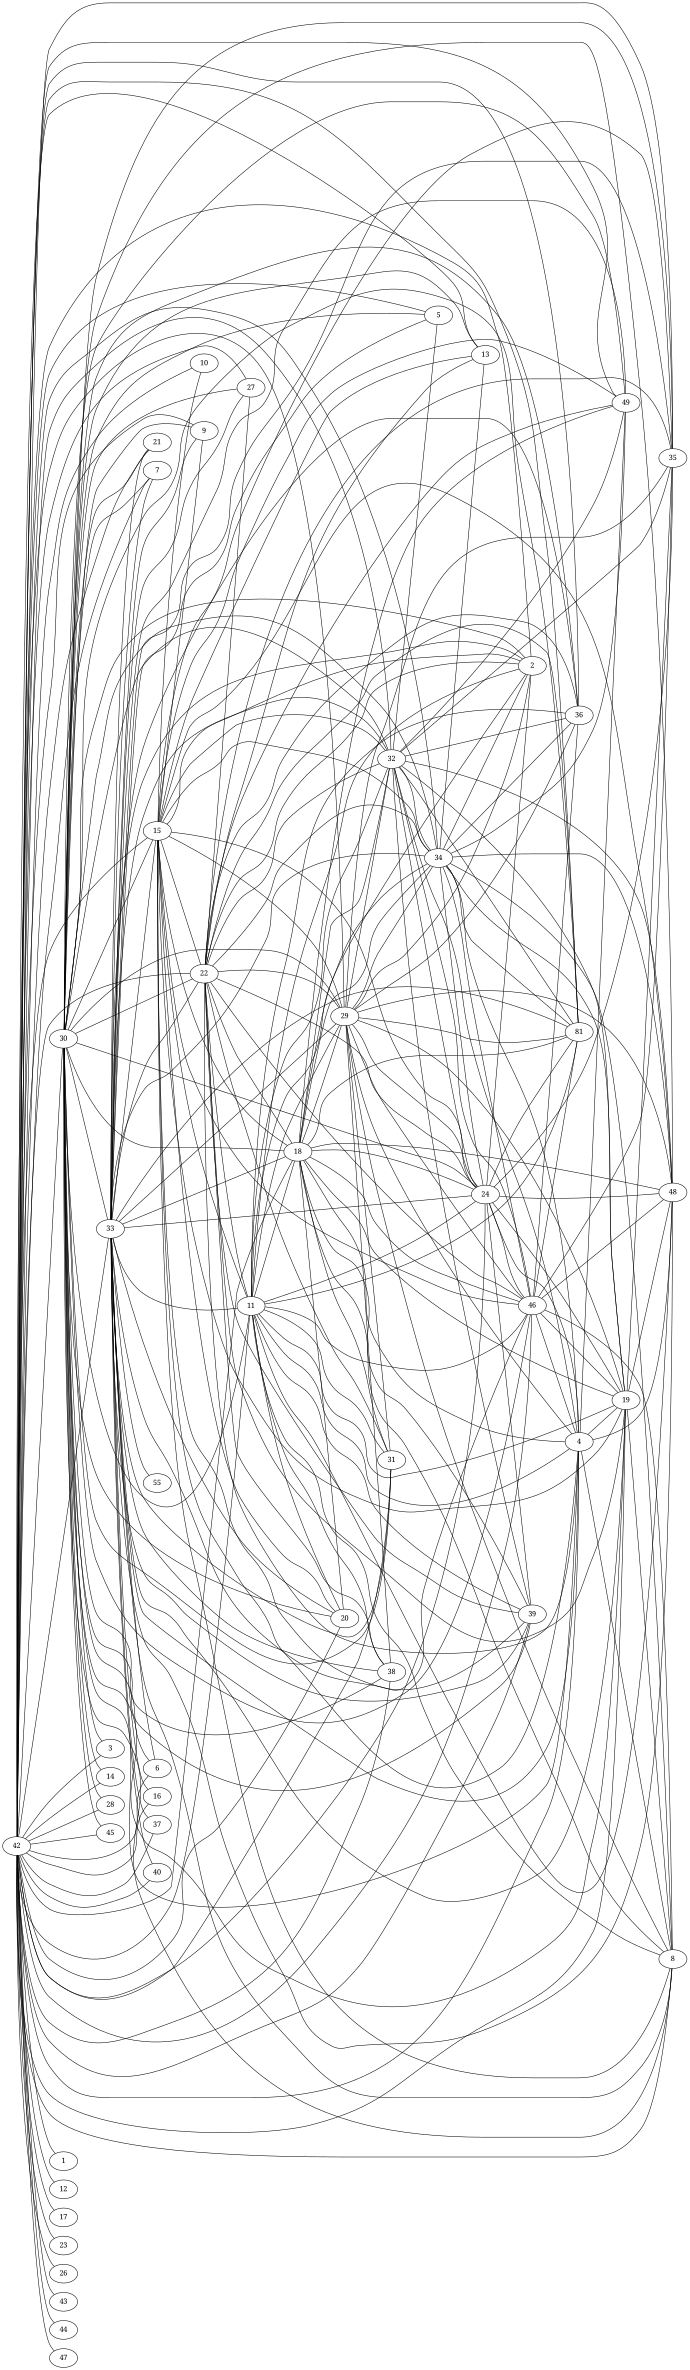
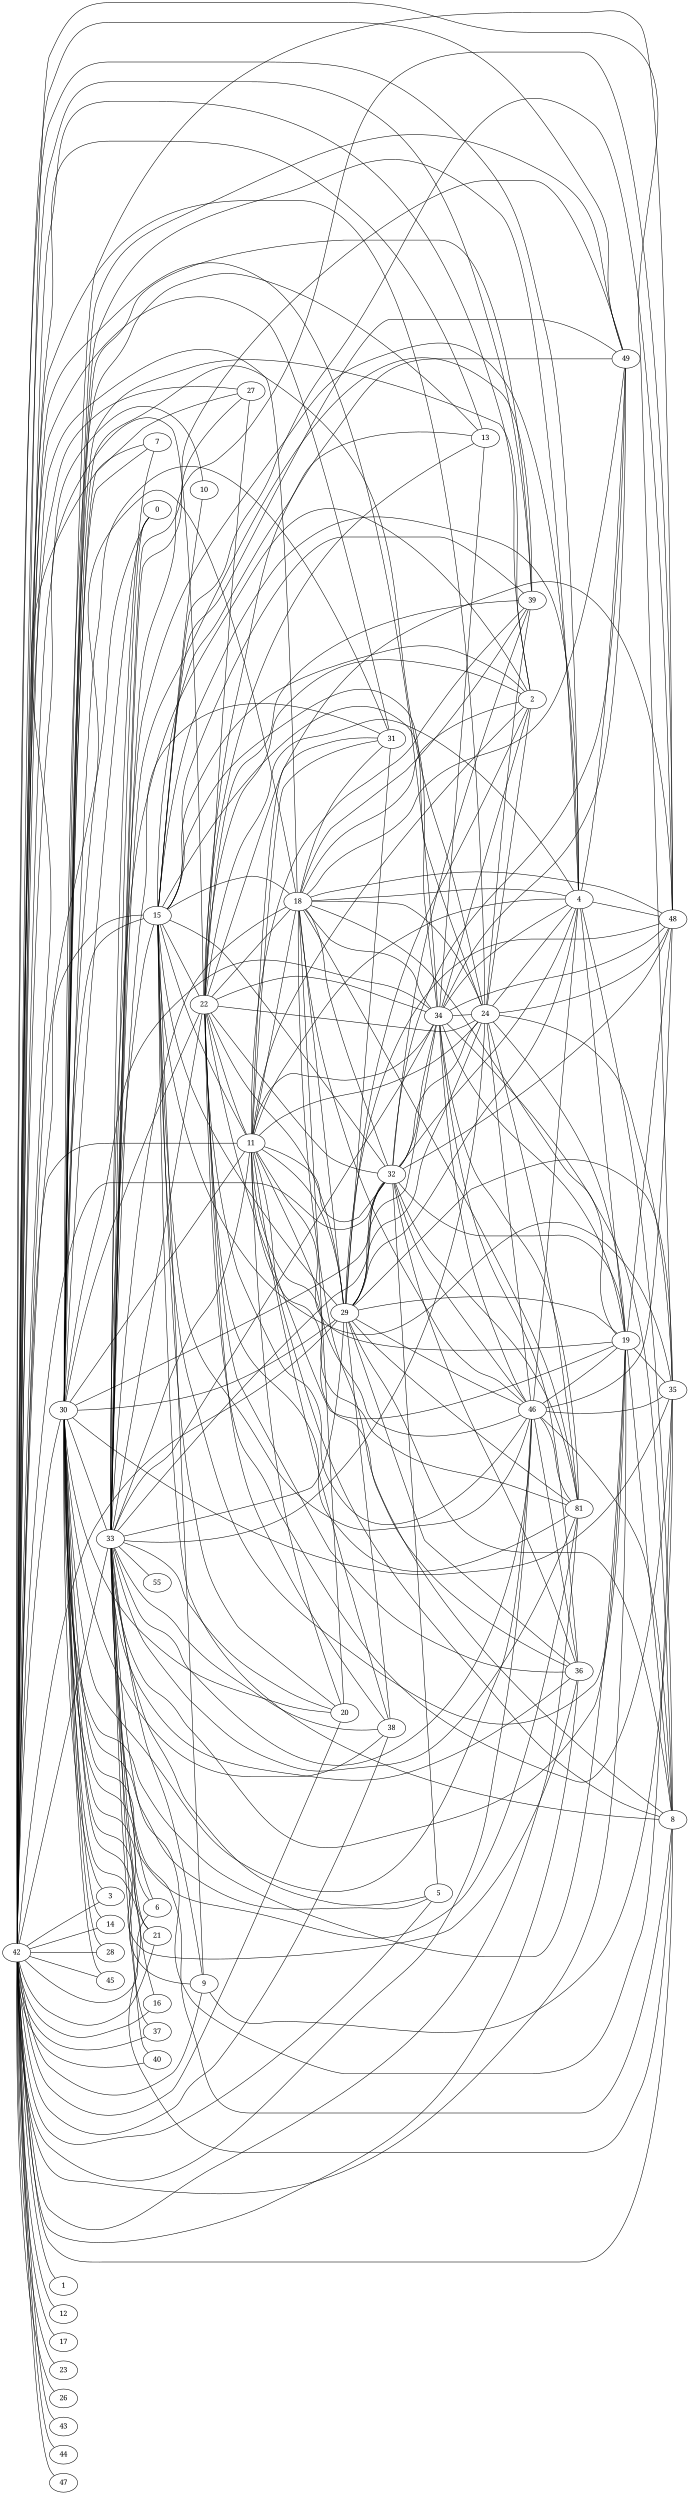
  graph {
    fontname="Noto Serif"
    rankdir=LR
    node [fontname="Noto Serif"]
    edge [fontname="Noto Serif"]
    4
    8
    19
    48
    49
    35
    11
    2
    18
    20
    24
    29
    31
    32
    34
    36
    38
    39
    n19 [label=81]
    46
    5
    13
    15
    9
    10
    22
    27
    30
+   0
    3
    6
    7
    14
    28
    33
    45
    21
    16
    n39 [label=55]
    37
    40
    42
    1
    12
    17
    23
    26
    43
    44
    47
    4 -- 8
    4 -- 19
    4 -- 48
    4 -- 49
    19 -- 8
    19 -- 48
    19 -- 35
    11 -- 4
    11 -- 8
    11 -- 19
    11 -- 48
    11 -- 2
    11 -- 18
    11 -- 20
    11 -- 24
    11 -- 29
    11 -- 31
    11 -- 32
    11 -- 34
    11 -- 36
    11 -- 38
    11 -- 39
    11 -- n19
    11 -- 46
    18 -- 4
    18 -- 8
    18 -- 19
    18 -- 48
    18 -- 49
    18 -- 2
    18 -- 20
    18 -- 24
    18 -- 29
    18 -- 31
    18 -- 32
    18 -- 34
    18 -- 39
    18 -- n19
    18 -- 46
    24 -- 4
    24 -- 19
    24 -- 48
    24 -- 35
    24 -- 2
    24 -- 39
    24 -- n19
    24 -- 46
    29 -- 4
    29 -- 8
    29 -- 19
    29 -- 48
    29 -- 35
    29 -- 2
    29 -- 24
    29 -- 31
    29 -- 32
    29 -- 34
    29 -- 36
    29 -- 38
    29 -- n19
    29 -- 46
    32 -- 4
    32 -- 19
    32 -- 48
    32 -- 49
-   32 -- 35
+   9 -- 35
    32 -- 24
    32 -- 34
    32 -- 36
    32 -- 39
    32 -- n19
    32 -- 46
    32 -- 5
    34 -- 4
    34 -- 8
    34 -- 19
    34 -- 48
    34 -- 49
    34 -- 2
    34 -- 24
    34 -- 36
    34 -- n19
    34 -- 46
    34 -- 13
    46 -- 4
    46 -- 8
    46 -- 19
    46 -- 48
    46 -- 35
    46 -- 36
    46 -- n19
    15 -- 4
    15 -- 8
    15 -- 19
    15 -- 48
    15 -- 49
    15 -- 35
    15 -- 11
    15 -- 2
    15 -- 18
    15 -- 20
    15 -- 24
    15 -- 29
    15 -- 32
    15 -- 34
    15 -- 39
    15 -- 46
    15 -- 13
    15 -- 9
    15 -- 10
    15 -- 22
    22 -- 4
    22 -- 19
    22 -- 49
    22 -- 35
    22 -- 11
    22 -- 2
    22 -- 18
    22 -- 24
    22 -- 29
    22 -- 31
    22 -- 32
    22 -- 34
    22 -- 36
    22 -- 38
    22 -- 39
    22 -- n19
    22 -- 46
    22 -- 13
    22 -- 27
    30 -- 4
    30 -- 8
    30 -- 19
    30 -- 48
    30 -- 49
    30 -- 35
    30 -- 11
    30 -- 2
    30 -- 18
    30 -- 20
    30 -- 24
    30 -- 29
    30 -- 31
    30 -- 32
    30 -- 34
    30 -- 36
    30 -- 38
    30 -- 39
    30 -- n19
    30 -- 46
    30 -- 5
    30 -- 13
    30 -- 15
    30 -- 9
    30 -- 22
    30 -- 27
+   30 -- 0
    30 -- 3
    30 -- 6
    30 -- 7
    30 -- 14
    30 -- 28
    30 -- 33
    30 -- 45
    30 -- 21
    33 -- 4
    33 -- 8
    33 -- 19
    33 -- 48
    33 -- 49
    33 -- 35
    33 -- 11
    33 -- 2
    33 -- 18
    33 -- 20
    33 -- 24
    33 -- 29
    33 -- 31
    33 -- 32
    33 -- 34
    33 -- 36
    33 -- 38
    33 -- 39
    33 -- n19
    33 -- 46
    33 -- 5
    33 -- 15
    33 -- 9
    33 -- 22
    33 -- 27
+   33 -- 0
    33 -- 6
    33 -- 7
    33 -- 21
    33 -- 16
    33 -- n39
    33 -- 37
    33 -- 40
    42 -- 4
    42 -- 8
    42 -- 19
    42 -- 49
    42 -- 35
    42 -- 11
    42 -- 2
    42 -- 18
    42 -- 20
    42 -- 24
    42 -- 29
    42 -- 31
    42 -- 32
    42 -- 34
    42 -- 36
    42 -- 38
    42 -- 39
    42 -- n19
    42 -- 46
    42 -- 5
    42 -- 13
    42 -- 15
    42 -- 9
    42 -- 10
    42 -- 22
    42 -- 27
    42 -- 30
+   42 -- 0
    42 -- 3
    42 -- 6
    42 -- 7
    42 -- 14
    42 -- 28
    42 -- 33
    42 -- 45
    42 -- 21
    42 -- 16
    42 -- 37
    42 -- 40
    42 -- 1
    42 -- 12
    42 -- 17
    42 -- 23
    42 -- 26
    42 -- 43
    42 -- 44
    42 -- 47
  }
